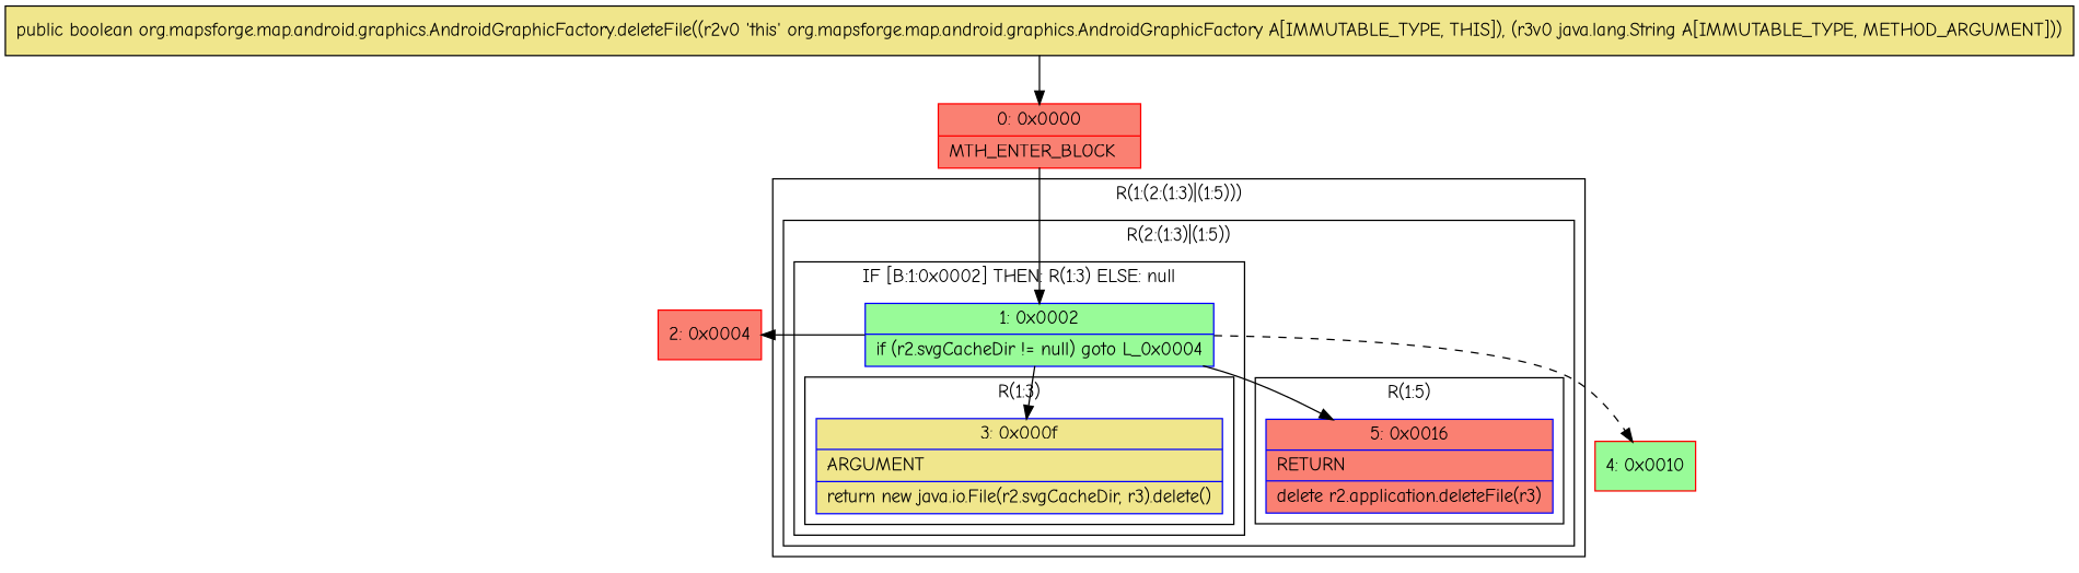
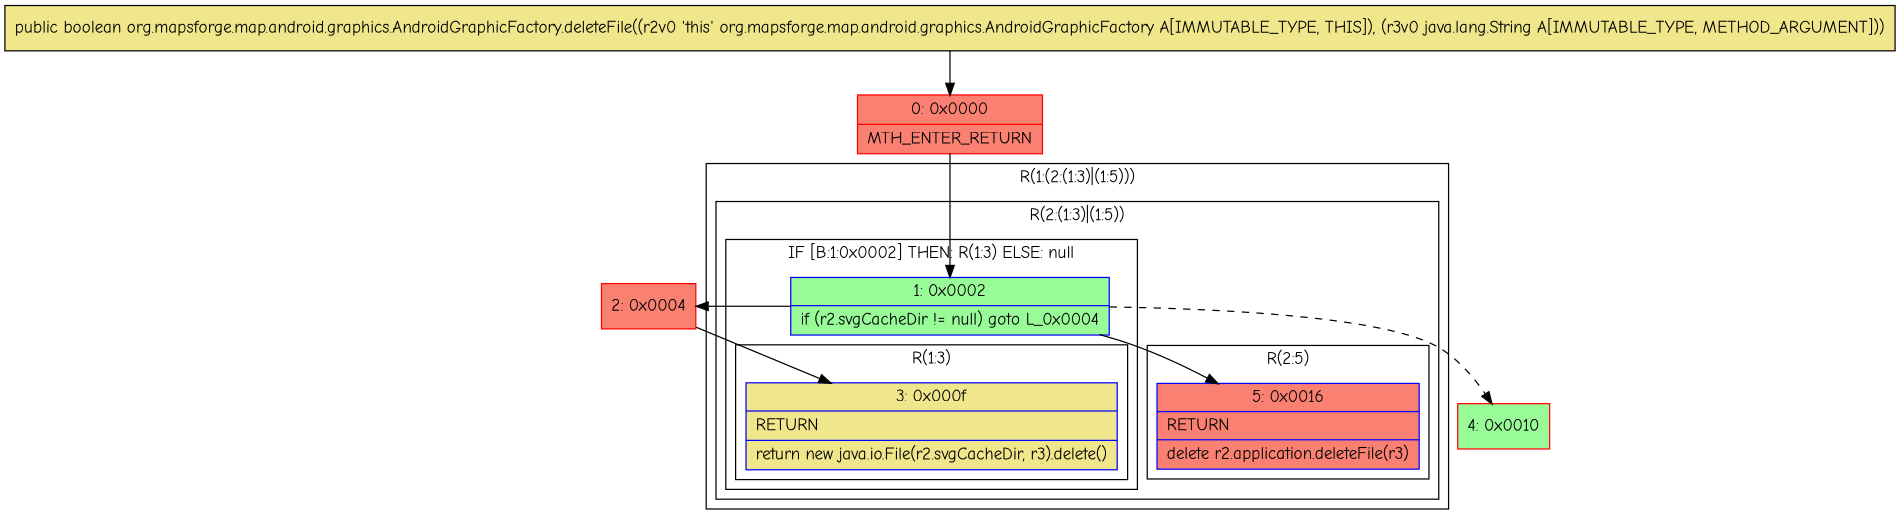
  digraph {
    fontname="Comic Neue"
    node [color=blue fillcolor=salmon fontname="Comic Neue" shape=record style=filled]
    edge [fontname="Comic Neue"]
-   n1 [fillcolor=khaki label="{3\:\ 0x000f|ARGUMENT\l|return new java.io.File(r2.svgCacheDir, r3).delete()\l}"]
+   n1 [fillcolor=khaki label="{3\:\ 0x000f|RETURN\l|return new java.io.File(r2.svgCacheDir, r3).delete()\l}"]
    n2 [fillcolor=palegreen label="{1\:\ 0x0002|if (r2.svgCacheDir != null) goto L_0x0004\l}"]
    n3 [label="{5\:\ 0x0016|RETURN\l|delete r2.application.deleteFile(r3)\l}"]
    n4 [color=red label="{2\:\ 0x0004}"]
    n5 [color=red fillcolor=palegreen label="{4\:\ 0x0010}"]
-   n6 [color=red label="{0\:\ 0x0000|MTH_ENTER_BLOCK\l}"]
+   n6 [color=red label="{0\:\ 0x0000|MTH_ENTER_RETURN\l}"]
    n7 [fillcolor=khaki label="{public boolean org.mapsforge.map.android.graphics.AndroidGraphicFactory.deleteFile((r2v0 'this' org.mapsforge.map.android.graphics.AndroidGraphicFactory A[IMMUTABLE_TYPE, THIS]), (r3v0 java.lang.String A[IMMUTABLE_TYPE, METHOD_ARGUMENT])) }" color=""]
    subgraph cluster_1 {
      label="R(1:(2:(1:3)|(1:5)))"
      subgraph cluster_2 {
        label="R(2:(1:3)|(1:5))"
        subgraph cluster_3 {
          label="IF [B:1:0x0002] THEN: R(1:3) ELSE: null"
          n2
          subgraph cluster_4 {
            label="R(1:3)"
            n1
          }
        }
        subgraph cluster_5 {
-         label="R(1:5)"
+         label="R(2:5)"
          n3
        }
      }
    }
    n2 -> n3
    n2 -> n4
    n2 -> n5 [style=dashed]
-   n2 -> n1
+   n4 -> n1
    n6 -> n2
    n7 -> n6
  }
